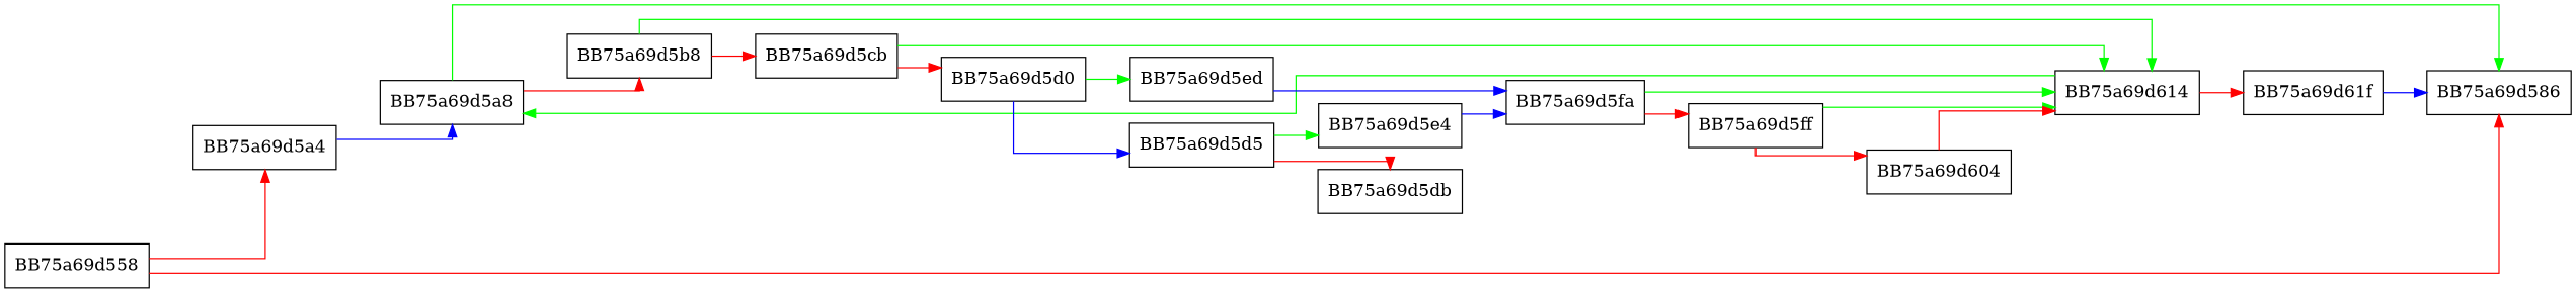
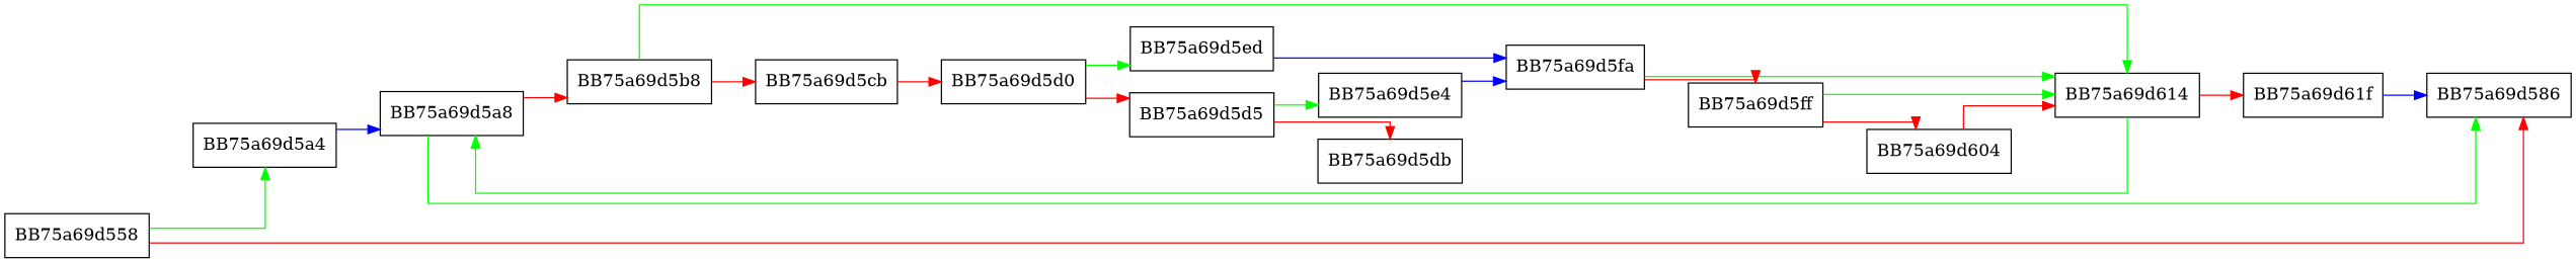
  digraph {
    rankdir=LR
    splines=ortho
    node [shape=box]
    edge [color=red]
    BB75a69d558
    BB75a69d5a4
    BB75a69d586
    BB75a69d5a8
    n5 [label=BB75a69d5b8]
    BB75a69d614
    BB75a69d5cb
    BB75a69d61f
    BB75a69d5d0
    BB75a69d5ed
    BB75a69d5d5
    BB75a69d5fa
    BB75a69d5e4
    BB75a69d5db
    BB75a69d5ff
    BB75a69d604
-   BB75a69d558 -> BB75a69d5a4
+   BB75a69d558 -> BB75a69d5a4 [color=green]
    BB75a69d558 -> BB75a69d586
    BB75a69d5a4 -> BB75a69d5a8 [color=blue]
    BB75a69d5a8 -> BB75a69d586 [color=green]
    BB75a69d5a8 -> n5
    n5 -> BB75a69d614 [color=green]
    n5 -> BB75a69d5cb
    BB75a69d614 -> BB75a69d5a8 [color=green]
    BB75a69d614 -> BB75a69d61f
-   BB75a69d5cb -> BB75a69d614 [color=green]
    BB75a69d5cb -> BB75a69d5d0
    BB75a69d61f -> BB75a69d586 [color=blue]
    BB75a69d5d0 -> BB75a69d5ed [color=green]
-   BB75a69d5d0 -> BB75a69d5d5 [color=blue]
+   BB75a69d5d0 -> BB75a69d5d5
    BB75a69d5ed -> BB75a69d5fa [color=blue]
    BB75a69d5d5 -> BB75a69d5e4 [color=green]
    BB75a69d5d5 -> BB75a69d5db
    BB75a69d5fa -> BB75a69d614 [color=green]
    BB75a69d5fa -> BB75a69d5ff
    BB75a69d5e4 -> BB75a69d5fa [color=blue]
    BB75a69d5ff -> BB75a69d614 [color=green]
    BB75a69d5ff -> BB75a69d604
    BB75a69d604 -> BB75a69d614
  }
